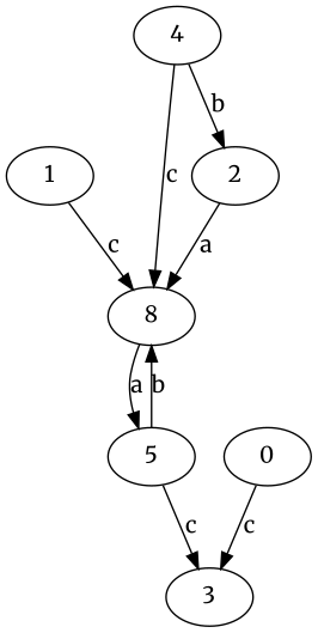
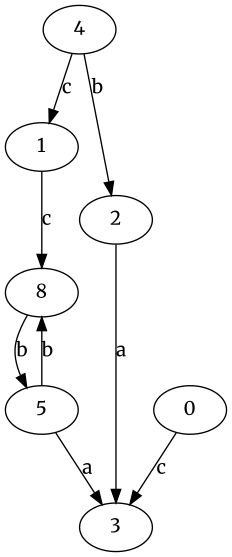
  strict digraph {
    fontname=Merriweather
    node [fontname=Merriweather]
    edge [fontname=Merriweather]
    1
    8
    5
    2
    3
    4
    0
    1 -> 8 [label=c]
-   8 -> 5 [label=a]
+   8 -> 5 [label=b]
    5 -> 8 [label=b]
-   5 -> 3 [label=c]
-   2 -> 8 [label=a]
-   4 -> 8 [label=c]
+   5 -> 3 [label=a]
+   2 -> 3 [label=a]
+   4 -> 1 [label=c]
    4 -> 2 [label=b]
    0 -> 3 [label=c]
  }
